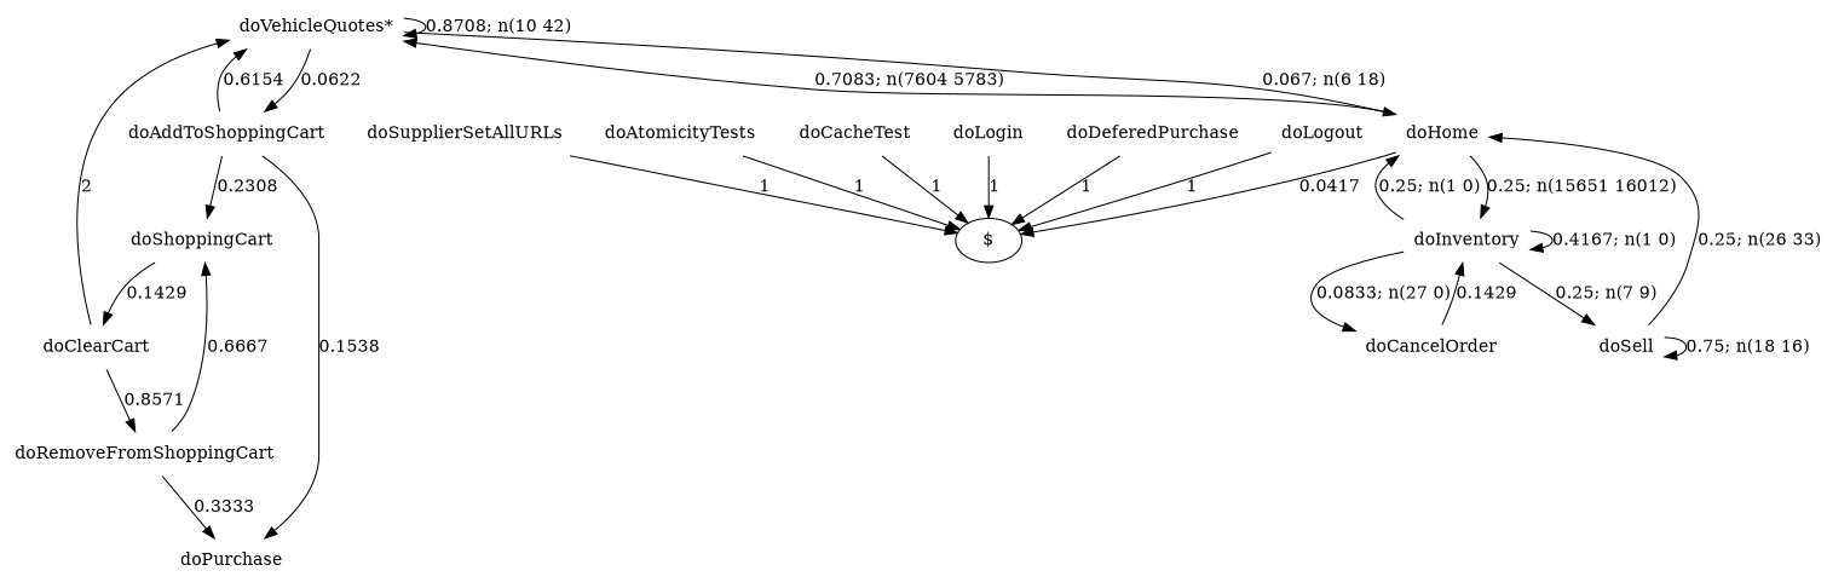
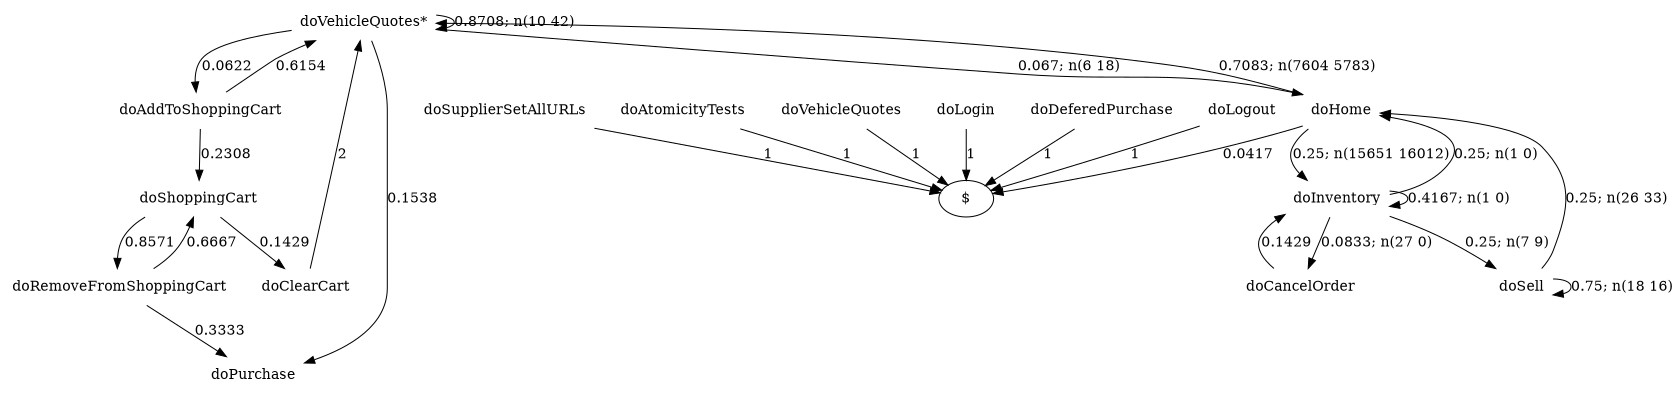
  digraph {
    node [shape=none]
    edge [style=solid]
    n1 [label="doVehicleQuotes*"]
    n2 [label=doAddToShoppingCart]
    n3 [label=doHome]
    n4 [label=doShoppingCart]
    n5 [label=doPurchase]
    "$" [shape=""]
    n7 [label=doInventory]
    n8 [label=doSupplierSetAllURLs]
    n9 [label=doAtomicityTests]
-   n10 [label=doCacheTest]
+   n10 [label=doVehicleQuotes]
    n11 [label=doLogin]
    n12 [label=doClearCart]
    n13 [label=doRemoveFromShoppingCart]
    n14 [label=doDeferedPurchase]
    n15 [label=doSell]
    n16 [label=doCancelOrder]
    n17 [label=doLogout]
    n1 -> n1 [label="0.8708; n(10 42)"]
    n1 -> n2 [label=0.0622]
    n1 -> n3 [label="0.067; n(6 18)"]
    n2 -> n1 [label=0.6154]
    n2 -> n4 [label=0.2308]
-   n2 -> n5 [label=0.1538]
+   n1 -> n5 [label=0.1538]
    n3 -> n1 [label="0.7083; n(7604 5783)"]
    n3 -> "$" [label=0.0417]
    n3 -> n7 [label="0.25; n(15651 16012)"]
    n4 -> n12 [label=0.1429]
-   n12 -> n13 [label=0.8571]
+   n4 -> n13 [label=0.8571]
    n7 -> n3 [label="0.25; n(1 0)"]
    n7 -> n7 [label="0.4167; n(1 0)"]
    n7 -> n15 [label="0.25; n(7 9)"]
    n7 -> n16 [label="0.0833; n(27 0)"]
    n8 -> "$" [label=1]
    n9 -> "$" [label=1]
    n10 -> "$" [label=1]
    n11 -> "$" [label=1]
    n12 -> n1 [label=2]
    n13 -> n4 [label=0.6667]
    n13 -> n5 [label=0.3333]
    n14 -> "$" [label=1]
    n15 -> n3 [label="0.25; n(26 33)"]
    n15 -> n15 [label="0.75; n(18 16)"]
    n16 -> n7 [label=0.1429]
    n17 -> "$" [label=1]
  }
